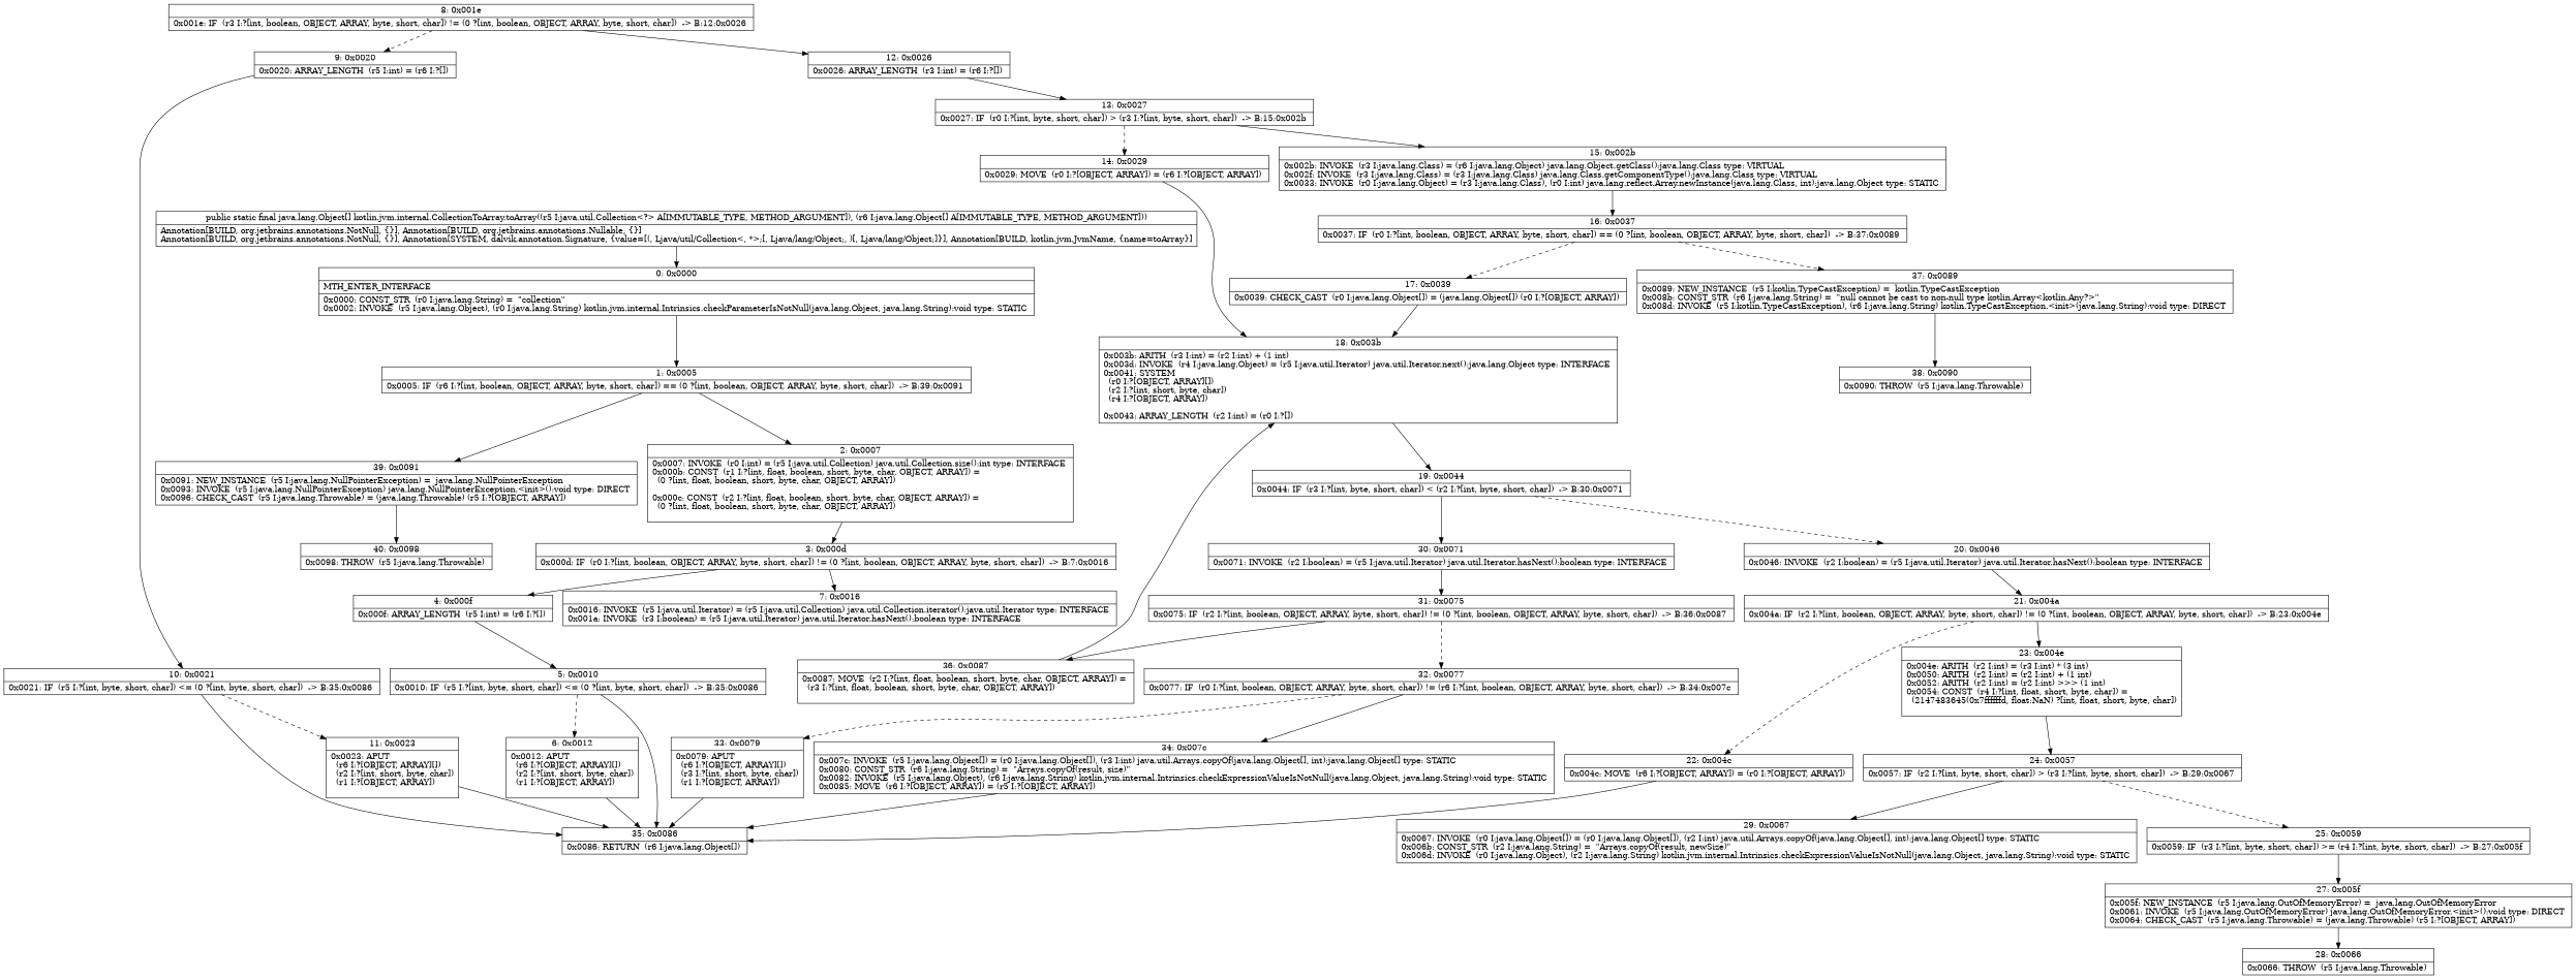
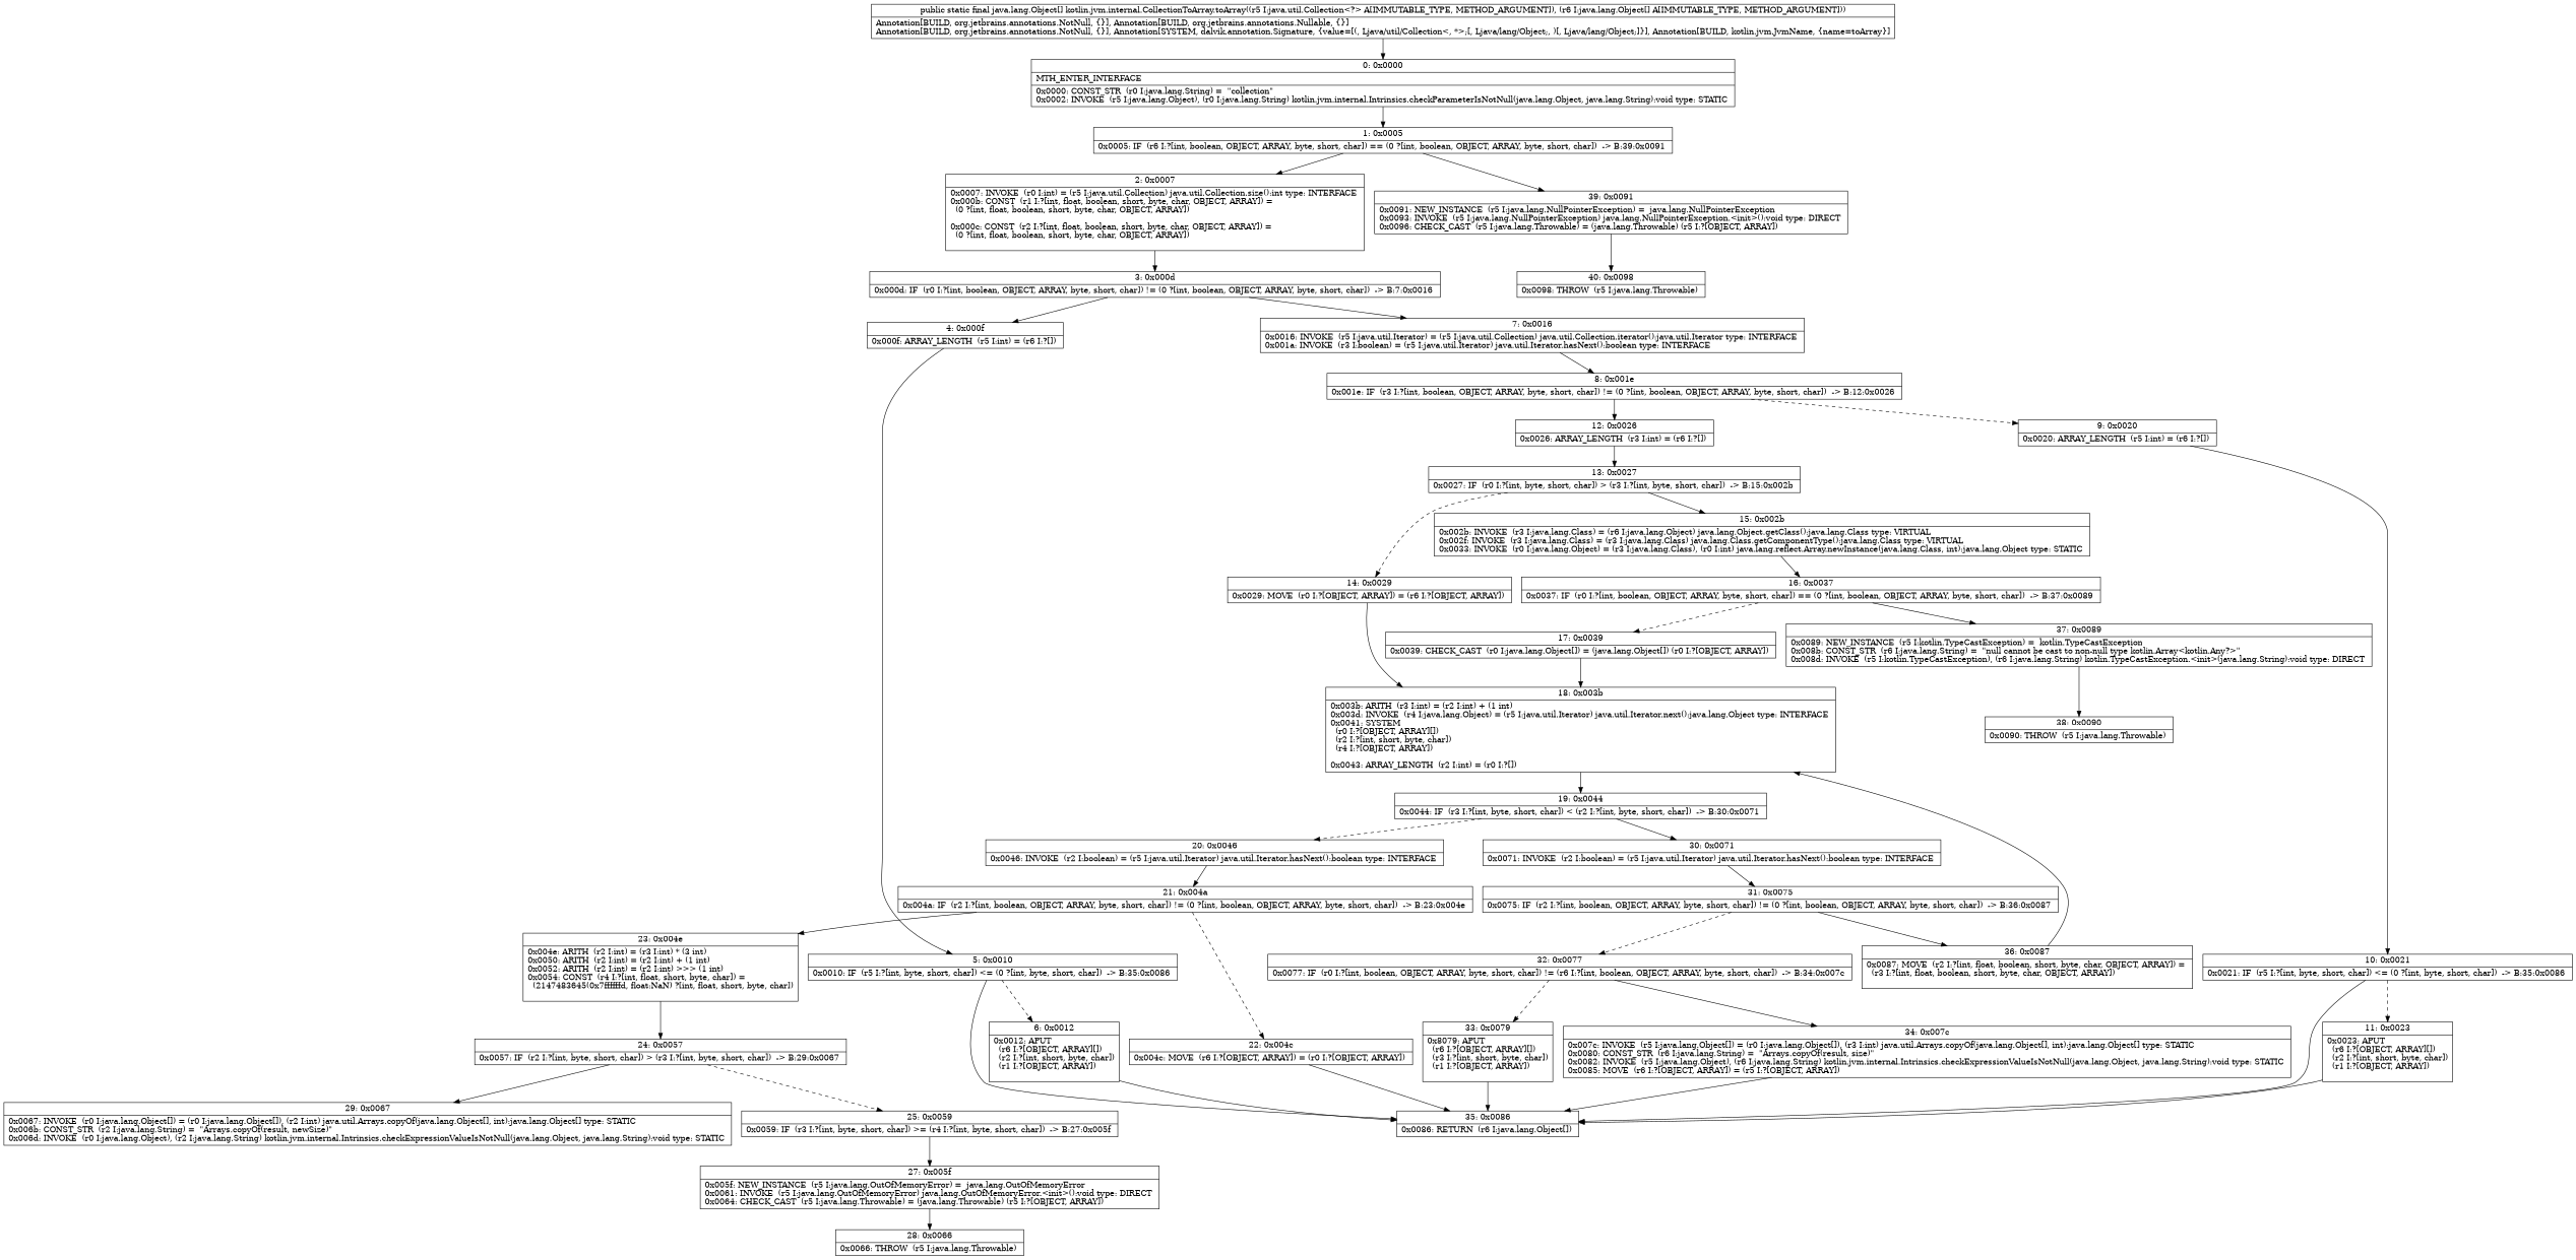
  digraph {
    node [shape=record]
    n1 [label="{0\:\ 0x0000|MTH_ENTER_INTERFACE\l|0x0000: CONST_STR  (r0 I:java.lang.String) =  \"collection\" \l0x0002: INVOKE  (r5 I:java.lang.Object), (r0 I:java.lang.String) kotlin.jvm.internal.Intrinsics.checkParameterIsNotNull(java.lang.Object, java.lang.String):void type: STATIC \l}"]
    n2 [label="{1\:\ 0x0005|0x0005: IF  (r6 I:?[int, boolean, OBJECT, ARRAY, byte, short, char]) == (0 ?[int, boolean, OBJECT, ARRAY, byte, short, char])  \-\> B:39:0x0091 \l}"]
    n3 [label="{2\:\ 0x0007|0x0007: INVOKE  (r0 I:int) = (r5 I:java.util.Collection) java.util.Collection.size():int type: INTERFACE \l0x000b: CONST  (r1 I:?[int, float, boolean, short, byte, char, OBJECT, ARRAY]) = \l  (0 ?[int, float, boolean, short, byte, char, OBJECT, ARRAY])\l \l0x000c: CONST  (r2 I:?[int, float, boolean, short, byte, char, OBJECT, ARRAY]) = \l  (0 ?[int, float, boolean, short, byte, char, OBJECT, ARRAY])\l \l}"]
    n4 [label="{39\:\ 0x0091|0x0091: NEW_INSTANCE  (r5 I:java.lang.NullPointerException) =  java.lang.NullPointerException \l0x0093: INVOKE  (r5 I:java.lang.NullPointerException) java.lang.NullPointerException.\<init\>():void type: DIRECT \l0x0096: CHECK_CAST  (r5 I:java.lang.Throwable) = (java.lang.Throwable) (r5 I:?[OBJECT, ARRAY]) \l}"]
    n5 [label="{3\:\ 0x000d|0x000d: IF  (r0 I:?[int, boolean, OBJECT, ARRAY, byte, short, char]) != (0 ?[int, boolean, OBJECT, ARRAY, byte, short, char])  \-\> B:7:0x0016 \l}"]
    n6 [label="{40\:\ 0x0098|0x0098: THROW  (r5 I:java.lang.Throwable) \l}"]
    n7 [label="{4\:\ 0x000f|0x000f: ARRAY_LENGTH  (r5 I:int) = (r6 I:?[]) \l}"]
    n8 [label="{7\:\ 0x0016|0x0016: INVOKE  (r5 I:java.util.Iterator) = (r5 I:java.util.Collection) java.util.Collection.iterator():java.util.Iterator type: INTERFACE \l0x001a: INVOKE  (r3 I:boolean) = (r5 I:java.util.Iterator) java.util.Iterator.hasNext():boolean type: INTERFACE \l}"]
    n9 [label="{5\:\ 0x0010|0x0010: IF  (r5 I:?[int, byte, short, char]) \<= (0 ?[int, byte, short, char])  \-\> B:35:0x0086 \l}"]
    n10 [label="{8\:\ 0x001e|0x001e: IF  (r3 I:?[int, boolean, OBJECT, ARRAY, byte, short, char]) != (0 ?[int, boolean, OBJECT, ARRAY, byte, short, char])  \-\> B:12:0x0026 \l}"]
    n11 [label="{6\:\ 0x0012|0x0012: APUT  \l  (r6 I:?[OBJECT, ARRAY][])\l  (r2 I:?[int, short, byte, char])\l  (r1 I:?[OBJECT, ARRAY])\l \l}"]
    n12 [label="{35\:\ 0x0086|0x0086: RETURN  (r6 I:java.lang.Object[]) \l}"]
    n13 [label="{9\:\ 0x0020|0x0020: ARRAY_LENGTH  (r5 I:int) = (r6 I:?[]) \l}"]
    n14 [label="{12\:\ 0x0026|0x0026: ARRAY_LENGTH  (r3 I:int) = (r6 I:?[]) \l}"]
    n15 [label="{10\:\ 0x0021|0x0021: IF  (r5 I:?[int, byte, short, char]) \<= (0 ?[int, byte, short, char])  \-\> B:35:0x0086 \l}"]
    n16 [label="{13\:\ 0x0027|0x0027: IF  (r0 I:?[int, byte, short, char]) \> (r3 I:?[int, byte, short, char])  \-\> B:15:0x002b \l}"]
    n17 [label="{11\:\ 0x0023|0x0023: APUT  \l  (r6 I:?[OBJECT, ARRAY][])\l  (r2 I:?[int, short, byte, char])\l  (r1 I:?[OBJECT, ARRAY])\l \l}"]
    n18 [label="{14\:\ 0x0029|0x0029: MOVE  (r0 I:?[OBJECT, ARRAY]) = (r6 I:?[OBJECT, ARRAY]) \l}"]
    n19 [label="{15\:\ 0x002b|0x002b: INVOKE  (r3 I:java.lang.Class) = (r6 I:java.lang.Object) java.lang.Object.getClass():java.lang.Class type: VIRTUAL \l0x002f: INVOKE  (r3 I:java.lang.Class) = (r3 I:java.lang.Class) java.lang.Class.getComponentType():java.lang.Class type: VIRTUAL \l0x0033: INVOKE  (r0 I:java.lang.Object) = (r3 I:java.lang.Class), (r0 I:int) java.lang.reflect.Array.newInstance(java.lang.Class, int):java.lang.Object type: STATIC \l}"]
    n20 [label="{18\:\ 0x003b|0x003b: ARITH  (r3 I:int) = (r2 I:int) + (1 int) \l0x003d: INVOKE  (r4 I:java.lang.Object) = (r5 I:java.util.Iterator) java.util.Iterator.next():java.lang.Object type: INTERFACE \l0x0041: SYSTEM  \l  (r0 I:?[OBJECT, ARRAY][])\l  (r2 I:?[int, short, byte, char])\l  (r4 I:?[OBJECT, ARRAY])\l \l0x0043: ARRAY_LENGTH  (r2 I:int) = (r0 I:?[]) \l}"]
    n21 [label="{16\:\ 0x0037|0x0037: IF  (r0 I:?[int, boolean, OBJECT, ARRAY, byte, short, char]) == (0 ?[int, boolean, OBJECT, ARRAY, byte, short, char])  \-\> B:37:0x0089 \l}"]
    n22 [label="{19\:\ 0x0044|0x0044: IF  (r3 I:?[int, byte, short, char]) \< (r2 I:?[int, byte, short, char])  \-\> B:30:0x0071 \l}"]
    n23 [label="{17\:\ 0x0039|0x0039: CHECK_CAST  (r0 I:java.lang.Object[]) = (java.lang.Object[]) (r0 I:?[OBJECT, ARRAY]) \l}"]
    n24 [label="{37\:\ 0x0089|0x0089: NEW_INSTANCE  (r5 I:kotlin.TypeCastException) =  kotlin.TypeCastException \l0x008b: CONST_STR  (r6 I:java.lang.String) =  \"null cannot be cast to non\-null type kotlin.Array\<kotlin.Any?\>\" \l0x008d: INVOKE  (r5 I:kotlin.TypeCastException), (r6 I:java.lang.String) kotlin.TypeCastException.\<init\>(java.lang.String):void type: DIRECT \l}"]
    n25 [label="{38\:\ 0x0090|0x0090: THROW  (r5 I:java.lang.Throwable) \l}"]
    n26 [label="{20\:\ 0x0046|0x0046: INVOKE  (r2 I:boolean) = (r5 I:java.util.Iterator) java.util.Iterator.hasNext():boolean type: INTERFACE \l}"]
    n27 [label="{30\:\ 0x0071|0x0071: INVOKE  (r2 I:boolean) = (r5 I:java.util.Iterator) java.util.Iterator.hasNext():boolean type: INTERFACE \l}"]
    n28 [label="{21\:\ 0x004a|0x004a: IF  (r2 I:?[int, boolean, OBJECT, ARRAY, byte, short, char]) != (0 ?[int, boolean, OBJECT, ARRAY, byte, short, char])  \-\> B:23:0x004e \l}"]
    n29 [label="{31\:\ 0x0075|0x0075: IF  (r2 I:?[int, boolean, OBJECT, ARRAY, byte, short, char]) != (0 ?[int, boolean, OBJECT, ARRAY, byte, short, char])  \-\> B:36:0x0087 \l}"]
    n30 [label="{22\:\ 0x004c|0x004c: MOVE  (r6 I:?[OBJECT, ARRAY]) = (r0 I:?[OBJECT, ARRAY]) \l}"]
    n31 [label="{23\:\ 0x004e|0x004e: ARITH  (r2 I:int) = (r3 I:int) * (3 int) \l0x0050: ARITH  (r2 I:int) = (r2 I:int) + (1 int) \l0x0052: ARITH  (r2 I:int) = (r2 I:int) \>\>\> (1 int) \l0x0054: CONST  (r4 I:?[int, float, short, byte, char]) = \l  (2147483645(0x7ffffffd, float:NaN) ?[int, float, short, byte, char])\l \l}"]
    n32 [label="{24\:\ 0x0057|0x0057: IF  (r2 I:?[int, byte, short, char]) \> (r3 I:?[int, byte, short, char])  \-\> B:29:0x0067 \l}"]
    n33 [label="{25\:\ 0x0059|0x0059: IF  (r3 I:?[int, byte, short, char]) \>= (r4 I:?[int, byte, short, char])  \-\> B:27:0x005f \l}"]
    n34 [label="{29\:\ 0x0067|0x0067: INVOKE  (r0 I:java.lang.Object[]) = (r0 I:java.lang.Object[]), (r2 I:int) java.util.Arrays.copyOf(java.lang.Object[], int):java.lang.Object[] type: STATIC \l0x006b: CONST_STR  (r2 I:java.lang.String) =  \"Arrays.copyOf(result, newSize)\" \l0x006d: INVOKE  (r0 I:java.lang.Object), (r2 I:java.lang.String) kotlin.jvm.internal.Intrinsics.checkExpressionValueIsNotNull(java.lang.Object, java.lang.String):void type: STATIC \l}"]
    n35 [label="{27\:\ 0x005f|0x005f: NEW_INSTANCE  (r5 I:java.lang.OutOfMemoryError) =  java.lang.OutOfMemoryError \l0x0061: INVOKE  (r5 I:java.lang.OutOfMemoryError) java.lang.OutOfMemoryError.\<init\>():void type: DIRECT \l0x0064: CHECK_CAST  (r5 I:java.lang.Throwable) = (java.lang.Throwable) (r5 I:?[OBJECT, ARRAY]) \l}"]
    n36 [label="{28\:\ 0x0066|0x0066: THROW  (r5 I:java.lang.Throwable) \l}"]
    n37 [label="{36\:\ 0x0087|0x0087: MOVE  (r2 I:?[int, float, boolean, short, byte, char, OBJECT, ARRAY]) = \l  (r3 I:?[int, float, boolean, short, byte, char, OBJECT, ARRAY])\l \l}"]
    n38 [label="{32\:\ 0x0077|0x0077: IF  (r0 I:?[int, boolean, OBJECT, ARRAY, byte, short, char]) != (r6 I:?[int, boolean, OBJECT, ARRAY, byte, short, char])  \-\> B:34:0x007c \l}"]
-   n39 [label="{33\:\ 0x0079|0x0079: APUT  \l  (r6 I:?[OBJECT, ARRAY][])\l  (r3 I:?[int, short, byte, char])\l  (r1 I:?[OBJECT, ARRAY])\l \l}"]
+   n39 [label="{33\:\ 0x0079|0x8079: APUT  \l  (r6 I:?[OBJECT, ARRAY][])\l  (r3 I:?[int, short, byte, char])\l  (r1 I:?[OBJECT, ARRAY])\l \l}"]
    n40 [label="{34\:\ 0x007c|0x007c: INVOKE  (r5 I:java.lang.Object[]) = (r0 I:java.lang.Object[]), (r3 I:int) java.util.Arrays.copyOf(java.lang.Object[], int):java.lang.Object[] type: STATIC \l0x0080: CONST_STR  (r6 I:java.lang.String) =  \"Arrays.copyOf(result, size)\" \l0x0082: INVOKE  (r5 I:java.lang.Object), (r6 I:java.lang.String) kotlin.jvm.internal.Intrinsics.checkExpressionValueIsNotNull(java.lang.Object, java.lang.String):void type: STATIC \l0x0085: MOVE  (r6 I:?[OBJECT, ARRAY]) = (r5 I:?[OBJECT, ARRAY]) \l}"]
    n41 [label="{public static final java.lang.Object[] kotlin.jvm.internal.CollectionToArray.toArray((r5 I:java.util.Collection\<?\> A[IMMUTABLE_TYPE, METHOD_ARGUMENT]), (r6 I:java.lang.Object[] A[IMMUTABLE_TYPE, METHOD_ARGUMENT]))  | Annotation[BUILD, org.jetbrains.annotations.NotNull, \{\}], Annotation[BUILD, org.jetbrains.annotations.Nullable, \{\}]\lAnnotation[BUILD, org.jetbrains.annotations.NotNull, \{\}], Annotation[SYSTEM, dalvik.annotation.Signature, \{value=[(, Ljava\/util\/Collection\<, *\>;[, Ljava\/lang\/Object;, )[, Ljava\/lang\/Object;]\}], Annotation[BUILD, kotlin.jvm.JvmName, \{name=toArray\}]\l}"]
    n1 -> n2
    n2 -> n3 [style=solid]
    n2 -> n4
    n3 -> n5
    n4 -> n6
    n5 -> n7 [style=solid]
    n5 -> n8
    n7 -> n9
+   n8 -> n10
    n9 -> n11 [style=dashed]
    n9 -> n12
    n10 -> n13 [style=dashed]
    n10 -> n14
    n11 -> n12
    n13 -> n15
    n14 -> n16
    n15 -> n12
    n15 -> n17 [style=dashed]
    n16 -> n18 [style=dashed]
    n16 -> n19
    n17 -> n12
    n18 -> n20
    n19 -> n21
    n20 -> n22
    n21 -> n23 [style=dashed]
-   n21 -> n24 [style=dashed]
+   n21 -> n24
    n22 -> n26 [style=dashed]
    n22 -> n27
    n23 -> n20
    n24 -> n25
    n26 -> n28
    n27 -> n29
    n28 -> n30 [style=dashed]
    n28 -> n31
    n29 -> n37
    n29 -> n38 [style=dashed]
    n30 -> n12
    n31 -> n32
    n32 -> n33 [style=dashed]
    n32 -> n34
    n33 -> n35
    n35 -> n36
    n37 -> n20
    n38 -> n39 [style=dashed]
    n38 -> n40
    n39 -> n12
    n40 -> n12
    n41 -> n1
  }
